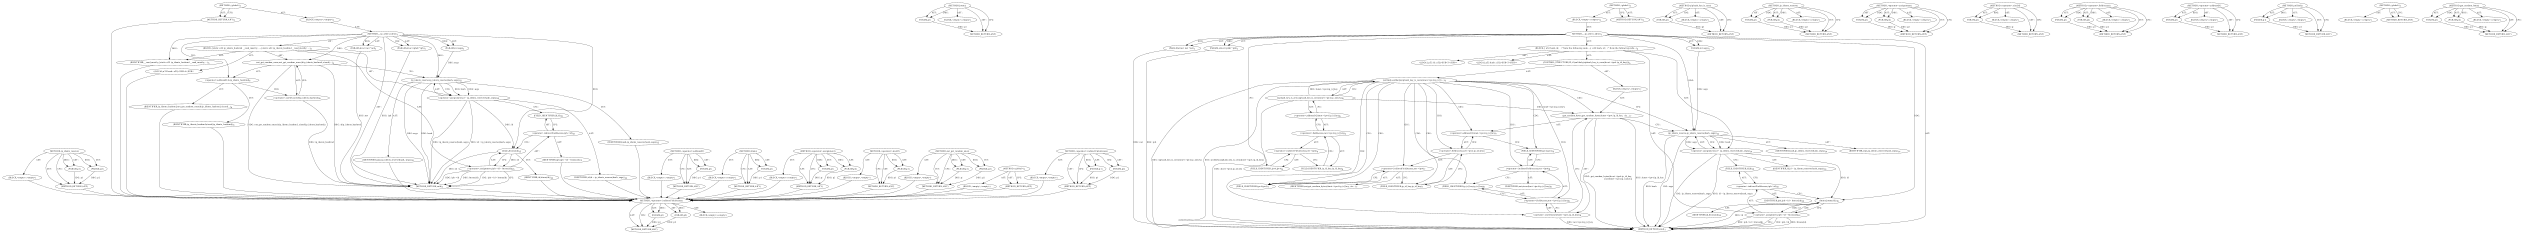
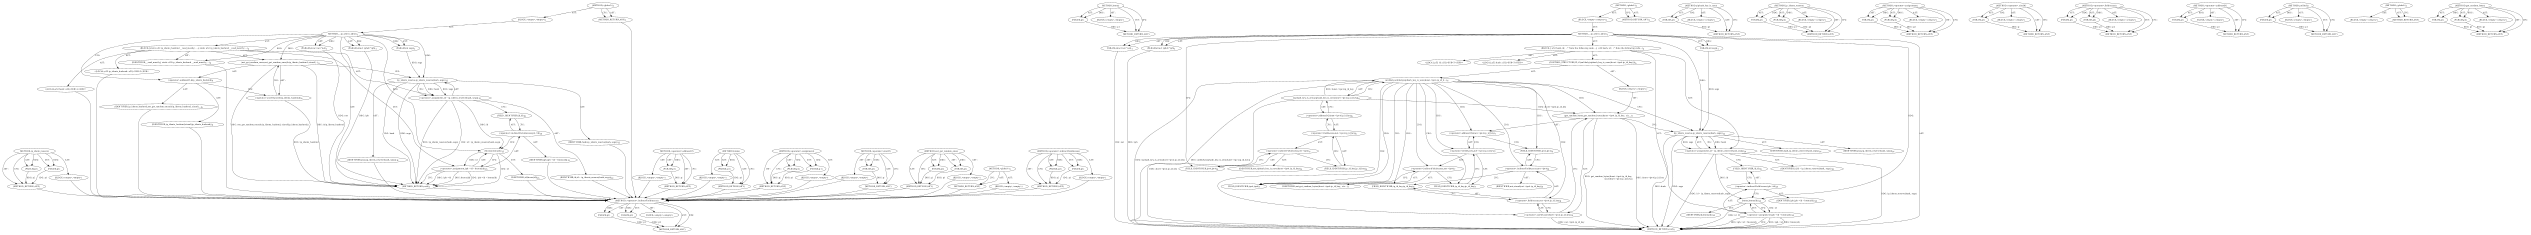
  digraph {
    fontname="PT Serif"
    node [fontname="PT Serif"]
    edge [fontname="PT Serif"]
    n1 [label=<(METHOD,ip_idents_reserve)>]
    n2 [label=<(PARAM,p1)>]
    n3 [label=<(PARAM,p2)>]
    n4 [label=<(BLOCK,&lt;empty&gt;,&lt;empty&gt;)>]
    n5 [label=<(METHOD_RETURN,ANY)>]
    n6 [label=<(METHOD,&lt;operator&gt;.indirectFieldAccess)>]
    n7 [label=<(PARAM,p1)>]
    n8 [label=<(PARAM,p2)>]
    n9 [label=<(BLOCK,&lt;empty&gt;,&lt;empty&gt;)>]
    n10 [label=<(METHOD_RETURN,ANY)>]
    n11 [label=<(METHOD,&lt;global&gt;)<SUB>1</SUB>>]
    n12 [label=<(BLOCK,&lt;empty&gt;,&lt;empty&gt;)<SUB>1</SUB>>]
    n13 [label=<(METHOD_RETURN,ANY)<SUB>1</SUB>>]
    n14 [label=<(METHOD,__ip_select_ident)<SUB>1</SUB>>]
    n15 [label=<(PARAM,struct net *net)<SUB>1</SUB>>]
    n16 [label=<(PARAM,struct iphdr *iph)<SUB>1</SUB>>]
    n17 [label=<(PARAM,int segs)<SUB>1</SUB>>]
    n18 [label=<(BLOCK,{ 	static u32 ip_idents_hashrnd __read_mostly; ...,{ 	static u32 ip_idents_hashrnd __read_mostly; ...)<SUB>2</SUB>>]
    n19 [label=<(IDENTIFIER,__read_mostly,{ 	static u32 ip_idents_hashrnd __read_mostly; ...)<SUB>3</SUB>>]
    n20 [label=<(net_get_random_once,net_get_random_once(&amp;ip_idents_hashrnd, sizeof(...)<SUB>6</SUB>>]
    n21 [label=<(&lt;operator&gt;.addressOf,&amp;ip_idents_hashrnd)<SUB>6</SUB>>]
    n22 [label=<(ip_idents_reserve,ip_idents_reserve(hash, segs))<SUB>12</SUB>>]
    n23 [label=<(htons,htons(id))<SUB>13</SUB>>]
    n24 [label=<(METHOD_RETURN,void)<SUB>1</SUB>>]
+   n25 [label="<(LOCAL,u32 ip_idents_hashrnd: u32)<SUB>3</SUB>>"]
    n26 [label="<(LOCAL,u32 hash: u32)<SUB>4</SUB>>"]
    n27 [label=<(&lt;operator&gt;.assignment,id = ip_idents_reserve(hash, segs))<SUB>12</SUB>>]
    n28 [label=<(&lt;operator&gt;.assignment,iph-&gt;id = htons(id))<SUB>13</SUB>>]
    n29 [label=<(&lt;operator&gt;.sizeOf,sizeof(ip_idents_hashrnd))<SUB>6</SUB>>]
    n30 [label=<(IDENTIFIER,ip_idents_hashrnd,net_get_random_once(&amp;ip_idents_hashrnd, sizeof(...)<SUB>6</SUB>>]
    n31 [label=<(IDENTIFIER,ip_idents_hashrnd,sizeof(ip_idents_hashrnd))<SUB>6</SUB>>]
    n32 [label=<(IDENTIFIER,hash,ip_idents_reserve(hash, segs))<SUB>12</SUB>>]
    n33 [label=<(IDENTIFIER,segs,ip_idents_reserve(hash, segs))<SUB>12</SUB>>]
    n34 [label=<(IDENTIFIER,id,htons(id))<SUB>13</SUB>>]
    n35 [label=<(IDENTIFIER,id,id = ip_idents_reserve(hash, segs))<SUB>12</SUB>>]
    n36 [label=<(FIELD_IDENTIFIER,id,id)<SUB>13</SUB>>]
    n37 [label=<(&lt;operator&gt;.indirectFieldAccess,iph-&gt;id)<SUB>13</SUB>>]
    n38 [label=<(IDENTIFIER,iph,iph-&gt;id = htons(id))<SUB>13</SUB>>]
    n39 [label=<(METHOD,&lt;operator&gt;.addressOf)>]
    n40 [label=<(PARAM,p1)>]
    n41 [label=<(BLOCK,&lt;empty&gt;,&lt;empty&gt;)>]
    n42 [label=<(METHOD_RETURN,ANY)>]
    n43 [label=<(METHOD,htons)>]
    n44 [label=<(PARAM,p1)>]
    n45 [label=<(BLOCK,&lt;empty&gt;,&lt;empty&gt;)>]
    n46 [label=<(METHOD_RETURN,ANY)>]
    n47 [label=<(METHOD,&lt;operator&gt;.assignment)>]
    n48 [label=<(PARAM,p1)>]
    n49 [label=<(PARAM,p2)>]
    n50 [label=<(BLOCK,&lt;empty&gt;,&lt;empty&gt;)>]
    n51 [label=<(METHOD_RETURN,ANY)>]
    n52 [label=<(METHOD,&lt;operator&gt;.sizeOf)>]
    n53 [label=<(PARAM,p1)>]
    n54 [label=<(BLOCK,&lt;empty&gt;,&lt;empty&gt;)>]
    n55 [label=<(METHOD_RETURN,ANY)>]
    n56 [label=<(METHOD,net_get_random_once)>]
    n57 [label=<(PARAM,p1)>]
    n58 [label=<(PARAM,p2)>]
    n59 [label=<(BLOCK,&lt;empty&gt;,&lt;empty&gt;)>]
    n60 [label=<(METHOD_RETURN,ANY)>]
    n61 [label=<(METHOD,&lt;global&gt;)<SUB>1</SUB>>]
    n62 [label=<(BLOCK,&lt;empty&gt;,&lt;empty&gt;)>]
    n63 [label=<(METHOD_RETURN,ANY)>]
    n64 [label=<(METHOD,&lt;operator&gt;.indirectFieldAccess)>]
    n65 [label=<(PARAM,p1)>]
    n66 [label=<(PARAM,p2)>]
    n67 [label=<(BLOCK,&lt;empty&gt;,&lt;empty&gt;)>]
    n68 [label=<(METHOD_RETURN,ANY)>]
    n69 [label=<(METHOD,htons)>]
    n70 [label=<(PARAM,p1)>]
    n71 [label=<(BLOCK,&lt;empty&gt;,&lt;empty&gt;)>]
    n72 [label=<(METHOD_RETURN,ANY)>]
    n73 [label=<(METHOD,&lt;global&gt;)<SUB>1</SUB>>]
    n74 [label=<(BLOCK,&lt;empty&gt;,&lt;empty&gt;)<SUB>1</SUB>>]
    n75 [label=<(METHOD_RETURN,ANY)<SUB>1</SUB>>]
    n76 [label=<(METHOD,__ip_select_ident)<SUB>1</SUB>>]
    n77 [label=<(PARAM,struct net *net)<SUB>1</SUB>>]
    n78 [label=<(PARAM,struct iphdr *iph)<SUB>1</SUB>>]
    n79 [label=<(PARAM,int segs)<SUB>1</SUB>>]
    n80 [label=<(BLOCK,{  	u32 hash, id;   	/* Note the following code...,{  	u32 hash, id;   	/* Note the following code...)<SUB>2</SUB>>]
    n81 [label=<(FIELD_IDENTIFIER,ipv4,ipv4)<SUB>6</SUB>>]
    n82 [label=<(ip_idents_reserve,ip_idents_reserve(hash, segs))<SUB>14</SUB>>]
    n83 [label=<(htons,htons(id))<SUB>15</SUB>>]
    n84 [label=<(METHOD_RETURN,void)<SUB>1</SUB>>]
    n85 [label="<(LOCAL,u32 hash: u32)<SUB>3</SUB>>"]
    n86 [label="<(LOCAL,u32 id: u32)<SUB>3</SUB>>"]
    n87 [label=<(CONTROL_STRUCTURE,IF,if (unlikely(siphash_key_is_zero(&amp;net-&gt;ipv4.ip_id_key))))<SUB>6</SUB>>]
    n88 [label=<(&lt;operator&gt;.assignment,id = ip_idents_reserve(hash, segs))<SUB>14</SUB>>]
    n89 [label=<(&lt;operator&gt;.assignment,iph-&gt;id = htons(id))<SUB>15</SUB>>]
    n90 [label=<(&lt;operator&gt;.indirectFieldAccess,net-&gt;ipv4)<SUB>6</SUB>>]
    n91 [label=<(IDENTIFIER,hash,ip_idents_reserve(hash, segs))<SUB>14</SUB>>]
    n92 [label=<(IDENTIFIER,segs,ip_idents_reserve(hash, segs))<SUB>14</SUB>>]
    n93 [label=<(IDENTIFIER,id,htons(id))<SUB>15</SUB>>]
    n94 [label=<(unlikely,unlikely(siphash_key_is_zero(&amp;net-&gt;ipv4.ip_id_k...)<SUB>6</SUB>>]
    n95 [label=<(BLOCK,&lt;empty&gt;,&lt;empty&gt;)<SUB>7</SUB>>]
    n96 [label=<(IDENTIFIER,id,id = ip_idents_reserve(hash, segs))<SUB>14</SUB>>]
    n97 [label=<(FIELD_IDENTIFIER,id,id)<SUB>15</SUB>>]
    n98 [label=<(&lt;operator&gt;.indirectFieldAccess,iph-&gt;id)<SUB>15</SUB>>]
    n99 [label=<(siphash_key_is_zero,siphash_key_is_zero(&amp;net-&gt;ipv4.ip_id_key))<SUB>6</SUB>>]
    n100 [label=<(get_random_bytes,get_random_bytes(&amp;net-&gt;ipv4.ip_id_key, 				 siz...)<SUB>7</SUB>>]
    n101 [label=<(&lt;operator&gt;.addressOf,&amp;net-&gt;ipv4.ip_id_key)<SUB>7</SUB>>]
    n102 [label=<(&lt;operator&gt;.fieldAccess,net-&gt;ipv4.ip_id_key)<SUB>7</SUB>>]
    n103 [label=<(&lt;operator&gt;.indirectFieldAccess,net-&gt;ipv4)<SUB>7</SUB>>]
    n104 [label=<(FIELD_IDENTIFIER,ipv4,ipv4)<SUB>7</SUB>>]
    n105 [label=<(FIELD_IDENTIFIER,ip_id_key,ip_id_key)<SUB>7</SUB>>]
    n106 [label=<(&lt;operator&gt;.sizeOf,sizeof(net-&gt;ipv4.ip_id_key))<SUB>8</SUB>>]
    n107 [label=<(&lt;operator&gt;.fieldAccess,net-&gt;ipv4.ip_id_key)<SUB>8</SUB>>]
    n108 [label=<(&lt;operator&gt;.indirectFieldAccess,net-&gt;ipv4)<SUB>8</SUB>>]
    n109 [label=<(FIELD_IDENTIFIER,ipv4,ipv4)<SUB>8</SUB>>]
    n110 [label=<(FIELD_IDENTIFIER,ip_id_key,ip_id_key)<SUB>8</SUB>>]
    n111 [label=<(&lt;operator&gt;.addressOf,&amp;net-&gt;ipv4.ip_id_key)<SUB>6</SUB>>]
    n112 [label=<(IDENTIFIER,net,get_random_bytes(&amp;net-&gt;ipv4.ip_id_key, 				 siz...)<SUB>7</SUB>>]
    n113 [label=<(IDENTIFIER,net,sizeof(net-&gt;ipv4.ip_id_key))<SUB>8</SUB>>]
    n114 [label=<(&lt;operator&gt;.fieldAccess,net-&gt;ipv4.ip_id_key)<SUB>6</SUB>>]
    n115 [label=<(FIELD_IDENTIFIER,ip_id_key,ip_id_key)<SUB>6</SUB>>]
+   n116 [label=<(IDENTIFIER,net,siphash_key_is_zero(&amp;net-&gt;ipv4.ip_id_key))<SUB>6</SUB>>]
    n117 [label=<(IDENTIFIER,iph,iph-&gt;id = htons(id))<SUB>15</SUB>>]
    n118 [label=<(METHOD,siphash_key_is_zero)>]
    n119 [label=<(PARAM,p1)>]
    n120 [label=<(BLOCK,&lt;empty&gt;,&lt;empty&gt;)>]
    n121 [label=<(METHOD_RETURN,ANY)>]
    n122 [label=<(METHOD,ip_idents_reserve)>]
    n123 [label=<(PARAM,p1)>]
    n124 [label=<(PARAM,p2)>]
    n125 [label=<(BLOCK,&lt;empty&gt;,&lt;empty&gt;)>]
    n126 [label=<(METHOD_RETURN,ANY)>]
    n127 [label=<(METHOD,&lt;operator&gt;.assignment)>]
    n128 [label=<(PARAM,p1)>]
    n129 [label=<(PARAM,p2)>]
    n130 [label=<(BLOCK,&lt;empty&gt;,&lt;empty&gt;)>]
    n131 [label=<(METHOD_RETURN,ANY)>]
    n132 [label=<(METHOD,&lt;operator&gt;.sizeOf)>]
    n133 [label=<(PARAM,p1)>]
    n134 [label=<(BLOCK,&lt;empty&gt;,&lt;empty&gt;)>]
    n135 [label=<(METHOD_RETURN,ANY)>]
    n136 [label=<(METHOD,&lt;operator&gt;.fieldAccess)>]
    n137 [label=<(PARAM,p1)>]
    n138 [label=<(PARAM,p2)>]
    n139 [label=<(BLOCK,&lt;empty&gt;,&lt;empty&gt;)>]
    n140 [label=<(METHOD_RETURN,ANY)>]
    n141 [label=<(METHOD,&lt;operator&gt;.addressOf)>]
    n142 [label=<(PARAM,p1)>]
    n143 [label=<(BLOCK,&lt;empty&gt;,&lt;empty&gt;)>]
    n144 [label=<(METHOD_RETURN,ANY)>]
    n145 [label=<(METHOD,unlikely)>]
    n146 [label=<(PARAM,p1)>]
    n147 [label=<(BLOCK,&lt;empty&gt;,&lt;empty&gt;)>]
    n148 [label=<(METHOD_RETURN,ANY)>]
    n149 [label=<(METHOD,&lt;global&gt;)<SUB>1</SUB>>]
    n150 [label=<(BLOCK,&lt;empty&gt;,&lt;empty&gt;)>]
    n151 [label=<(METHOD_RETURN,ANY)>]
    n152 [label=<(METHOD,get_random_bytes)>]
    n153 [label=<(PARAM,p1)>]
    n154 [label=<(PARAM,p2)>]
    n155 [label=<(BLOCK,&lt;empty&gt;,&lt;empty&gt;)>]
    n156 [label=<(METHOD_RETURN,ANY)>]
    n1 -> n2 [label="AST: "]
    n1 -> n2 [label="DDG: "]
    n1 -> n3 [label="AST: "]
    n1 -> n3 [label="DDG: "]
    n1 -> n4 [label="AST: "]
    n1 -> n5 [label="AST: "]
    n1 -> n5 [label="CFG: "]
    n2 -> n5 [label="DDG: p1"]
    n3 -> n5 [label="DDG: p2"]
    n4 -> n6
    n5 -> n6
    n6 -> n7 [label="AST: "]
    n6 -> n7 [label="DDG: "]
    n6 -> n8 [label="AST: "]
    n6 -> n8 [label="DDG: "]
    n6 -> n9 [label="AST: "]
    n6 -> n10 [label="AST: "]
    n6 -> n10 [label="CFG: "]
    n7 -> n10 [label="DDG: p1"]
    n8 -> n10 [label="DDG: p2"]
    n11 -> n12 [label="AST: "]
    n11 -> n13 [label="AST: "]
    n11 -> n13 [label="CFG: "]
    n12 -> n14 [label="AST: "]
    n13 -> n6
    n14 -> n15 [label="AST: "]
    n14 -> n15 [label="DDG: "]
    n14 -> n16 [label="AST: "]
    n14 -> n16 [label="DDG: "]
    n14 -> n17 [label="AST: "]
    n14 -> n17 [label="DDG: "]
    n14 -> n18 [label="AST: "]
    n14 -> n19 [label="DDG: "]
    n14 -> n20 [label="DDG: "]
    n14 -> n21 [label="CFG: "]
    n14 -> n22 [label="DDG: "]
    n14 -> n23 [label="DDG: "]
    n14 -> n24 [label="AST: "]
    n15 -> n24 [label="DDG: net"]
    n16 -> n24 [label="DDG: iph"]
    n17 -> n22 [label="DDG: segs"]
    n18 -> n19 [label="AST: "]
    n18 -> n20 [label="AST: "]
+   n18 -> n25 [label="AST: "]
    n18 -> n26 [label="AST: "]
    n18 -> n27 [label="AST: "]
    n18 -> n28 [label="AST: "]
    n19 -> n6
    n20 -> n21 [label="AST: "]
    n20 -> n22 [label="CFG: "]
    n20 -> n24 [label="DDG: &amp;ip_idents_hashrnd"]
    n20 -> n24 [label="DDG: net_get_random_once(&amp;ip_idents_hashrnd, sizeof(ip_idents_hashrnd))"]
    n20 -> n29 [label="AST: "]
    n21 -> n29 [label="CDG: "]
    n21 -> n30 [label="AST: "]
    n21 -> n31 [label="AST: "]
    n22 -> n24 [label="DDG: hash"]
    n22 -> n24 [label="DDG: segs"]
    n22 -> n27 [label="CFG: "]
    n22 -> n27 [label="DDG: hash"]
    n22 -> n27 [label="DDG: segs"]
    n22 -> n32 [label="AST: "]
    n22 -> n33 [label="AST: "]
    n23 -> n24 [label="DDG: id"]
    n23 -> n28 [label="CFG: "]
    n23 -> n28 [label="DDG: id"]
    n23 -> n34 [label="AST: "]
    n24 -> n6
+   n25 -> n6
    n26 -> n6
    n27 -> n22 [label="AST: "]
    n27 -> n23 [label="DDG: id"]
    n27 -> n24 [label="DDG: ip_idents_reserve(hash, segs)"]
    n27 -> n24 [label="DDG: id = ip_idents_reserve(hash, segs)"]
    n27 -> n35 [label="AST: "]
    n27 -> n36 [label="CFG: "]
    n28 -> n23 [label="AST: "]
    n28 -> n24 [label="CFG: "]
    n28 -> n24 [label="DDG: iph-&gt;id"]
    n28 -> n24 [label="DDG: htons(id)"]
    n28 -> n24 [label="DDG: iph-&gt;id = htons(id)"]
    n28 -> n37 [label="AST: "]
    n29 -> n20 [label="CFG: "]
    n29 -> n24 [label="DDG: ip_idents_hashrnd"]
    n30 -> n6
    n31 -> n6
    n32 -> n6
    n33 -> n6
    n34 -> n6
    n35 -> n6
    n36 -> n37 [label="CFG: "]
    n37 -> n23 [label="CFG: "]
    n37 -> n36 [label="AST: "]
    n37 -> n38 [label="AST: "]
    n38 -> n6
    n39 -> n40 [label="AST: "]
    n39 -> n40 [label="DDG: "]
    n39 -> n41 [label="AST: "]
    n39 -> n42 [label="AST: "]
    n39 -> n42 [label="CFG: "]
    n40 -> n42 [label="DDG: p1"]
    n41 -> n6
    n42 -> n6
    n43 -> n44 [label="AST: "]
    n43 -> n44 [label="DDG: "]
    n43 -> n45 [label="AST: "]
    n43 -> n46 [label="AST: "]
    n43 -> n46 [label="CFG: "]
    n44 -> n46 [label="DDG: p1"]
    n45 -> n6
    n46 -> n6
    n47 -> n48 [label="AST: "]
    n47 -> n48 [label="DDG: "]
    n47 -> n49 [label="AST: "]
    n47 -> n49 [label="DDG: "]
    n47 -> n50 [label="AST: "]
    n47 -> n51 [label="AST: "]
    n47 -> n51 [label="CFG: "]
    n48 -> n51 [label="DDG: p1"]
    n49 -> n51 [label="DDG: p2"]
    n50 -> n6
    n51 -> n6
    n52 -> n53 [label="AST: "]
    n52 -> n53 [label="DDG: "]
    n52 -> n54 [label="AST: "]
    n52 -> n55 [label="AST: "]
    n52 -> n55 [label="CFG: "]
    n53 -> n55 [label="DDG: p1"]
    n54 -> n6
    n55 -> n6
    n56 -> n57 [label="AST: "]
    n56 -> n57 [label="DDG: "]
    n56 -> n58 [label="AST: "]
    n56 -> n58 [label="DDG: "]
    n56 -> n59 [label="AST: "]
    n56 -> n60 [label="AST: "]
    n56 -> n60 [label="CFG: "]
    n57 -> n60 [label="DDG: p1"]
    n58 -> n60 [label="DDG: p2"]
    n59 -> n6
    n60 -> n6
    n61 -> n62 [label="AST: "]
    n61 -> n63 [label="AST: "]
    n61 -> n63 [label="CFG: "]
    n62 -> n6
    n63 -> n6
    n64 -> n65 [label="AST: "]
    n64 -> n65 [label="DDG: "]
    n64 -> n66 [label="AST: "]
    n64 -> n66 [label="DDG: "]
    n64 -> n67 [label="AST: "]
    n64 -> n68 [label="AST: "]
    n64 -> n68 [label="CFG: "]
    n65 -> n68 [label="DDG: p1"]
    n66 -> n68 [label="DDG: p2"]
    n67 -> n6
    n68 -> n6
    n69 -> n70 [label="AST: "]
    n69 -> n70 [label="DDG: "]
    n69 -> n71 [label="AST: "]
    n69 -> n72 [label="AST: "]
    n69 -> n72 [label="CFG: "]
    n70 -> n72 [label="DDG: p1"]
    n73 -> n74 [label="AST: "]
    n73 -> n75 [label="AST: "]
    n73 -> n75 [label="CFG: "]
    n74 -> n76 [label="AST: "]
    n76 -> n77 [label="AST: "]
    n76 -> n77 [label="DDG: "]
    n76 -> n78 [label="AST: "]
    n76 -> n78 [label="DDG: "]
    n76 -> n79 [label="AST: "]
    n76 -> n79 [label="DDG: "]
    n76 -> n80 [label="AST: "]
    n76 -> n81 [label="CFG: "]
    n76 -> n82 [label="DDG: "]
    n76 -> n83 [label="DDG: "]
    n76 -> n84 [label="AST: "]
    n77 -> n84 [label="DDG: net"]
    n78 -> n84 [label="DDG: iph"]
    n79 -> n82 [label="DDG: segs"]
    n80 -> n85 [label="AST: "]
    n80 -> n86 [label="AST: "]
    n80 -> n87 [label="AST: "]
    n80 -> n88 [label="AST: "]
    n80 -> n89 [label="AST: "]
    n81 -> n90 [label="CFG: "]
    n82 -> n84 [label="DDG: hash"]
    n82 -> n84 [label="DDG: segs"]
    n82 -> n88 [label="CFG: "]
    n82 -> n88 [label="DDG: hash"]
    n82 -> n88 [label="DDG: segs"]
    n82 -> n91 [label="AST: "]
    n82 -> n92 [label="AST: "]
    n83 -> n84 [label="DDG: id"]
    n83 -> n89 [label="CFG: "]
    n83 -> n89 [label="DDG: id"]
    n83 -> n93 [label="AST: "]
    n87 -> n94 [label="AST: "]
    n87 -> n95 [label="AST: "]
    n88 -> n82 [label="AST: "]
    n88 -> n83 [label="DDG: id"]
    n88 -> n84 [label="DDG: ip_idents_reserve(hash, segs)"]
    n88 -> n84 [label="DDG: id = ip_idents_reserve(hash, segs)"]
    n88 -> n96 [label="AST: "]
    n88 -> n97 [label="CFG: "]
    n89 -> n83 [label="AST: "]
    n89 -> n84 [label="CFG: "]
    n89 -> n84 [label="DDG: iph-&gt;id"]
    n89 -> n84 [label="DDG: htons(id)"]
    n89 -> n84 [label="DDG: iph-&gt;id = htons(id)"]
    n89 -> n98 [label="AST: "]
    n90 -> n81 [label="AST: "]
    n90 -> n115 [label="CFG: "]
+   n90 -> n116 [label="AST: "]
    n94 -> n82 [label="CFG: "]
    n94 -> n84 [label="DDG: siphash_key_is_zero(&amp;net-&gt;ipv4.ip_id_key)"]
    n94 -> n84 [label="DDG: unlikely(siphash_key_is_zero(&amp;net-&gt;ipv4.ip_id_key))"]
    n94 -> n99 [label="AST: "]
    n94 -> n100 [label="CDG: "]
    n94 -> n101 [label="CDG: "]
    n94 -> n102 [label="CDG: "]
    n94 -> n103 [label="CDG: "]
    n94 -> n104 [label="CFG: "]
    n94 -> n104 [label="CDG: "]
    n94 -> n105 [label="CDG: "]
    n94 -> n106 [label="CDG: "]
    n94 -> n107 [label="CDG: "]
    n94 -> n108 [label="CDG: "]
    n94 -> n109 [label="CDG: "]
    n94 -> n110 [label="CDG: "]
    n95 -> n100 [label="AST: "]
    n97 -> n98 [label="CFG: "]
    n98 -> n83 [label="CFG: "]
    n98 -> n97 [label="AST: "]
    n98 -> n117 [label="AST: "]
    n99 -> n84 [label="DDG: &amp;net-&gt;ipv4.ip_id_key"]
    n99 -> n94 [label="CFG: "]
    n99 -> n94 [label="DDG: &amp;net-&gt;ipv4.ip_id_key"]
    n99 -> n100 [label="DDG: &amp;net-&gt;ipv4.ip_id_key"]
    n99 -> n111 [label="AST: "]
    n100 -> n82 [label="CFG: "]
    n100 -> n84 [label="DDG: &amp;net-&gt;ipv4.ip_id_key"]
    n100 -> n84 [label="DDG: get_random_bytes(&amp;net-&gt;ipv4.ip_id_key,\n				 sizeof(net-&gt;ipv4.ip_id_key))"]
    n100 -> n101 [label="AST: "]
    n100 -> n106 [label="AST: "]
    n101 -> n102 [label="AST: "]
    n101 -> n109 [label="CFG: "]
    n102 -> n101 [label="CFG: "]
    n102 -> n103 [label="AST: "]
    n102 -> n105 [label="AST: "]
    n103 -> n104 [label="AST: "]
    n103 -> n105 [label="CFG: "]
    n103 -> n112 [label="AST: "]
    n104 -> n103 [label="CFG: "]
    n105 -> n102 [label="CFG: "]
    n106 -> n84 [label="DDG: net-&gt;ipv4.ip_id_key"]
    n106 -> n100 [label="CFG: "]
    n106 -> n107 [label="AST: "]
    n107 -> n106 [label="CFG: "]
    n107 -> n108 [label="AST: "]
    n107 -> n110 [label="AST: "]
    n108 -> n109 [label="AST: "]
    n108 -> n110 [label="CFG: "]
    n108 -> n113 [label="AST: "]
    n109 -> n108 [label="CFG: "]
    n110 -> n107 [label="CFG: "]
    n111 -> n99 [label="CFG: "]
    n111 -> n114 [label="AST: "]
    n114 -> n90 [label="AST: "]
    n114 -> n111 [label="CFG: "]
    n114 -> n115 [label="AST: "]
    n115 -> n114 [label="CFG: "]
    n118 -> n119 [label="AST: "]
    n118 -> n119 [label="DDG: "]
    n118 -> n120 [label="AST: "]
    n118 -> n121 [label="AST: "]
    n118 -> n121 [label="CFG: "]
    n119 -> n121 [label="DDG: p1"]
    n122 -> n123 [label="AST: "]
    n122 -> n123 [label="DDG: "]
    n122 -> n124 [label="AST: "]
    n122 -> n124 [label="DDG: "]
    n122 -> n125 [label="AST: "]
    n122 -> n126 [label="AST: "]
    n122 -> n126 [label="CFG: "]
    n123 -> n126 [label="DDG: p1"]
    n124 -> n126 [label="DDG: p2"]
    n127 -> n128 [label="AST: "]
    n127 -> n128 [label="DDG: "]
    n127 -> n129 [label="AST: "]
    n127 -> n129 [label="DDG: "]
    n127 -> n130 [label="AST: "]
    n127 -> n131 [label="AST: "]
    n127 -> n131 [label="CFG: "]
    n128 -> n131 [label="DDG: p1"]
    n129 -> n131 [label="DDG: p2"]
    n132 -> n133 [label="AST: "]
    n132 -> n133 [label="DDG: "]
    n132 -> n134 [label="AST: "]
    n132 -> n135 [label="AST: "]
    n132 -> n135 [label="CFG: "]
    n133 -> n135 [label="DDG: p1"]
    n136 -> n137 [label="AST: "]
    n136 -> n137 [label="DDG: "]
    n136 -> n138 [label="AST: "]
    n136 -> n138 [label="DDG: "]
    n136 -> n139 [label="AST: "]
    n136 -> n140 [label="AST: "]
    n136 -> n140 [label="CFG: "]
    n137 -> n140 [label="DDG: p1"]
    n138 -> n140 [label="DDG: p2"]
    n141 -> n142 [label="AST: "]
    n141 -> n142 [label="DDG: "]
    n141 -> n143 [label="AST: "]
    n141 -> n144 [label="AST: "]
    n141 -> n144 [label="CFG: "]
    n142 -> n144 [label="DDG: p1"]
    n145 -> n146 [label="AST: "]
    n145 -> n146 [label="DDG: "]
    n145 -> n147 [label="AST: "]
    n145 -> n148 [label="AST: "]
    n145 -> n148 [label="CFG: "]
    n146 -> n148 [label="DDG: p1"]
    n149 -> n150 [label="AST: "]
    n149 -> n151 [label="AST: "]
    n149 -> n151 [label="CFG: "]
    n152 -> n153 [label="AST: "]
    n152 -> n153 [label="DDG: "]
    n152 -> n154 [label="AST: "]
    n152 -> n154 [label="DDG: "]
    n152 -> n155 [label="AST: "]
    n152 -> n156 [label="AST: "]
    n152 -> n156 [label="CFG: "]
    n153 -> n156 [label="DDG: p1"]
    n154 -> n156 [label="DDG: p2"]
  }
